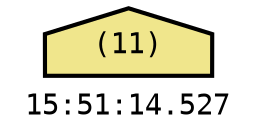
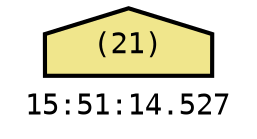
  digraph {
    label="15:51:14.527"
    fontname="DejaVu Sans Mono"
-   n1 [color=black fontcolor=black label="(11)" shape=house style="bold,filled" fillcolor=khaki fontname="DejaVu Sans Mono"]
+   n1 [color=black fontcolor=black label="(21)" shape=house style="bold,filled" fillcolor=khaki fontname="DejaVu Sans Mono"]
  }
